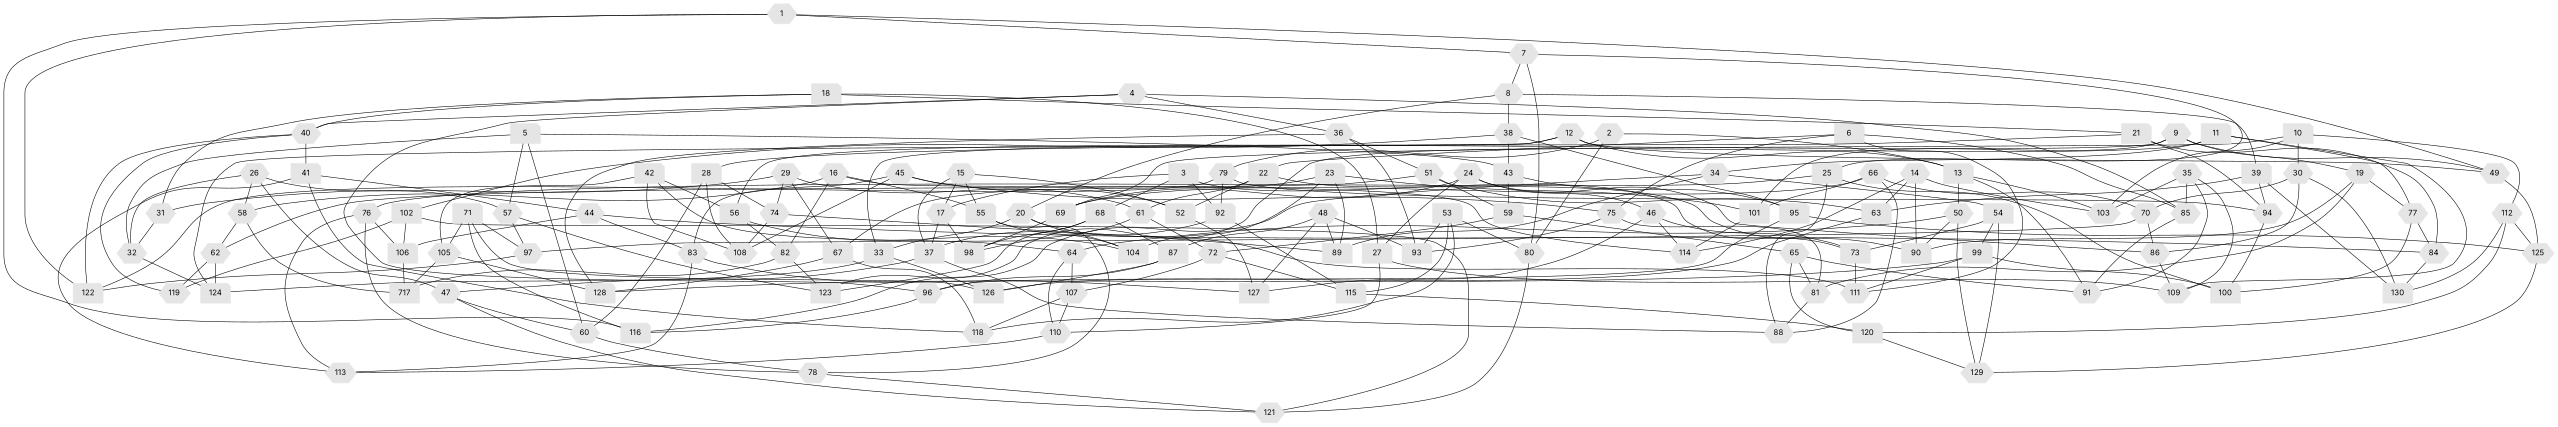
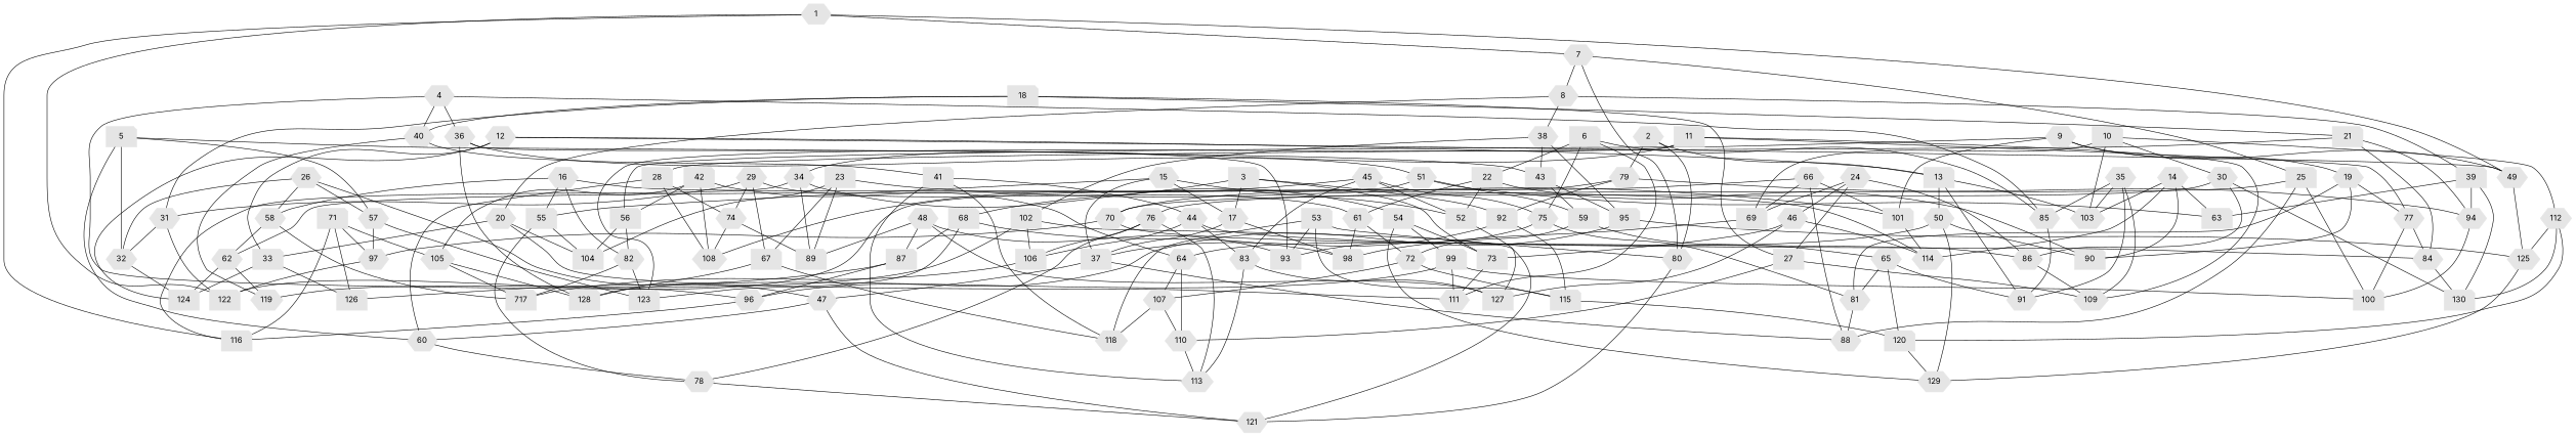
  graph {
    fontname=Inter
    node [color=gray90 fontname=Inter shape=hexagon style=filled]
    edge [fontname=Inter]
    1
    7
    49
    116 [shape=note]
    122 [shape=note]
    80
    8
    25 [shape=note]
    125
    13 [shape=note]
    2
    79
    103
    50
    91
    92 [shape=note]
    94
    121
    3 [shape=note]
    17
    68 [shape=note]
    73 [shape=note]
    37 [shape=note]
    98 [shape=note]
    123 [shape=note]
    87 [shape=note]
    111
    115 [shape=note]
    4
    36
    40
    85
    96
    51
    93 [shape=note]
    128 [shape=note]
    41 [shape=note]
    119
    5 [shape=note]
    32
    43 [shape=note]
    57
    60
    124 [shape=note]
    95 [shape=note]
    59 [shape=note]
    97
    78
    6 [shape=note]
    22 [shape=note]
    75
    90 [shape=note]
    52 [shape=note]
    61
    81
    20
    38
    39 [shape=note]
    76
    88
    100 [shape=note]
    33 [shape=note]
    104 [shape=note]
    102 [shape=note]
    63 [shape=note]
    130 [shape=note]
    9
    19
    56 [shape=note]
    101 [shape=note]
    77
    82
    114
    10 [shape=note]
    30
    69 [shape=note]
    112
    86
    70
    120 [shape=note]
    11 [shape=note]
    34
    109
    89 [shape=note]
    54 [shape=note]
    84
    12
    126 [shape=note]
    64
    129
    14
    15
    55 [shape=note]
    47
    127 [shape=note]
    16
    58
    62
    n99 [label=717 shape=note]
    18 [shape=note]
    21 [shape=note]
    27 [shape=note]
    31
    28 [shape=note]
    110
    74
    108
    72
    23 [shape=note]
    67 [shape=note]
    118
    24
    46
    113
    106 [shape=note]
    26
    29
    99 [shape=note]
    35
    44
    83
    42 [shape=note]
    105
    107
    65
    45
    48
    53 [shape=note]
    66
    71 [shape=note]
    1 -- 7
    1 -- 49
    1 -- 116
    1 -- 122
    7 -- 80
    7 -- 8
    7 -- 25
    49 -- 125
    80 -- 121
    8 -- 20
    8 -- 38
    8 -- 39
    25 -- 76
    25 -- 88
    25 -- 100
    125 -- 129
    13 -- 103
    13 -- 50
    13 -- 91
    2 -- 80
    2 -- 13
    2 -- 79
    79 -- 122
    79 -- 92
    79 -- 94
    50 -- 90
    50 -- 64
    50 -- 129
    92 -- 37
    92 -- 115
    94 -- 100
    3 -- 92
    3 -- 17
    3 -- 68
    3 -- 73
    17 -- 37
    17 -- 98
    68 -- 98
    68 -- 123
    68 -- 87
    73 -- 111
    37 -- 88
    37 -- 47
    87 -- 96
    87 -- 126
    115 -- 120
    4 -- 36
    4 -- 40
    4 -- 85
    4 -- 96
    36 -- 51
    36 -- 93
    36 -- 128
    40 -- 41
    40 -- 119
    85 -- 91
    96 -- 116
    51 -- 59
    51 -- 63
    51 -- 62
    41 -- 118
    41 -- 113
    41 -- 44
    5 -- 32
    5 -- 43
    5 -- 57
    5 -- 60
    32 -- 124
    43 -- 95
    43 -- 59
    57 -- 123
    57 -- 97
    60 -- 78
    95 -- 125
    95 -- 96
    59 -- 72
    59 -- 65
    97 -- 122
    78 -- 121
    6 -- 111
    6 -- 85
    6 -- 22
    6 -- 75
    22 -- 90
    22 -- 52
    22 -- 61
    75 -- 93
    75 -- 81
    52 -- 127
    61 -- 98
    61 -- 72
    81 -- 88
    20 -- 111
    20 -- 33
    20 -- 104
    38 -- 43
    38 -- 95
    38 -- 102
    39 -- 94
    39 -- 63
    39 -- 130
    76 -- 78
    76 -- 113
    76 -- 106
    33 -- 124
    33 -- 126
    102 -- 121
    102 -- 119
    102 -- 106
-   63 -- 126
    9 -- 49
    9 -- 19
    9 -- 56
    9 -- 101
    19 -- 90
    19 -- 81
    19 -- 77
    56 -- 104
    56 -- 82
    101 -- 114
    77 -- 100
    77 -- 84
    82 -- 123
    82 -- n99
    10 -- 103
    10 -- 30
    10 -- 69
    10 -- 112
    30 -- 130
    30 -- 86
    30 -- 70
    69 -- 98
    112 -- 125
    112 -- 130
    112 -- 120
    86 -- 109
    70 -- 97
    70 -- 86
    120 -- 129
    11 -- 123
    11 -- 77
    11 -- 34
    11 -- 109
    34 -- 116
    34 -- 89
    34 -- 54
    54 -- 73
    54 -- 129
    54 -- 99
    84 -- 130
    12 -- 49
    12 -- 13
    12 -- 124
    12 -- 33
    64 -- 110
    64 -- 107
    14 -- 103
    14 -- 90
    14 -- 63
    14 -- 114
    15 -- 17
    15 -- 37
    15 -- 52
    15 -- 55
    55 -- 78
    55 -- 104
    47 -- 121
    47 -- 60
    16 -- 82
    16 -- 114
    16 -- 55
    16 -- 58
    58 -- 62
    58 -- n99
    62 -- 119
    62 -- 124
    18 -- 40
    18 -- 21
    18 -- 27
    18 -- 31
    21 -- 94
    21 -- 84
    21 -- 28
    27 -- 109
    27 -- 110
-   40 -- 122
+   31 -- 122
    31 -- 32
    28 -- 60
    28 -- 74
    28 -- 108
    110 -- 113
    74 -- 89
    74 -- 108
    72 -- 115
    72 -- 107
    23 -- 104
    23 -- 101
    23 -- 89
    23 -- 67
    67 -- 128
    67 -- 118
    24 -- 69
    24 -- 86
    24 -- 27
    24 -- 46
    46 -- 73
    46 -- 114
    46 -- 127
    106 -- n99
    26 -- 32
    26 -- 57
    26 -- 47
    26 -- 58
    29 -- 61
    29 -- 31
    29 -- 74
    29 -- 67
    99 -- 111
    99 -- 128
    99 -- 100
    35 -- 103
    35 -- 91
    35 -- 85
    35 -- 109
    44 -- 84
    44 -- 106
    44 -- 83
    83 -- 127
    83 -- 113
    42 -- 56
    42 -- 64
    42 -- 108
    42 -- 105
    105 -- 128
    105 -- n99
    107 -- 110
    107 -- 118
    65 -- 91
    65 -- 81
    65 -- 120
    45 -- 75
    45 -- 52
    45 -- 108
    45 -- 83
    48 -- 87
    48 -- 93
    48 -- 89
    48 -- 127
    53 -- 80
    53 -- 115
    53 -- 93
    53 -- 118
    66 -- 88
    66 -- 101
    66 -- 69
    66 -- 70
    71 -- 116
    71 -- 97
    71 -- 126
    71 -- 105
  }
